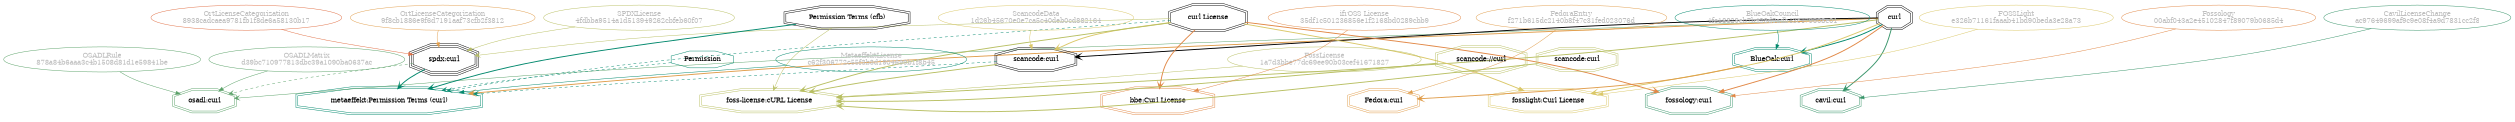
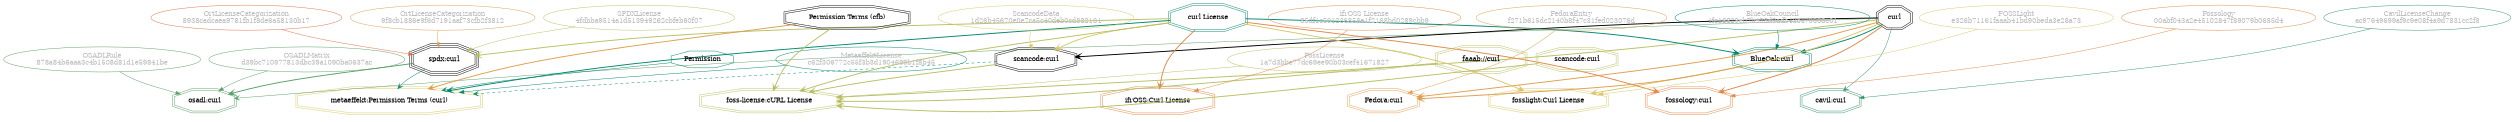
  strict digraph {
    splines=curved
    node [shape=doubleoctagon]
    edge [color="#b8bf62" weight=0.7 arrowhead=vee style=bold]
    n1 [color="#b8bf62" fillcolor="beige;1" fontcolor=gray label="SPDXLicense\n4fdbba9514a1d513949262cbfeb60f07" shape=ellipse]
    n2 [label="spdx:curl" shape=tripleoctagon]
    n3 [color="#58a066" label="osadl:curl"]
-   n4 [color="#00876c" label="metaeffekt:Permission Terms (curl)"]
+   n4 [color="#dac767" label="metaeffekt:Permission Terms (curl)"]
    n5 [color="#e09d4b" label="Fedora:curl"]
    n6 [label=curl]
    n7 [color="#00876c" label="BlueOak:curl"]
    n8 [label="scancode:curl"]
-   n9 [color="#379469" label="fossology:curl"]
+   n9 [color="#e18745" label="fossology:curl"]
    n10 [color="#379469" label="cavil:curl"]
    n11 [color="#b8bf62" label="foss-license:cURL License"]
    n12 [color="#dac767" label="fosslight:Curl License"]
-   n13 [label="curl License"]
-   n14 [color="#e18745" label="bbe:Curl License"]
+   n13 [label="curl License" color="#00876c"]
+   n14 [color="#e18745" label="ifrOSS:Curl License"]
    n15 [color="#e09d4b" fillcolor="beige;1" fontcolor=gray label="FedoraEntry\nf271b615dc2140b8f47c31fed023076d" shape=ellipse]
    n16 [color="#00876c" fillcolor="beige;1" fontcolor=gray label="BlueOakCouncil\n4fe18829eb7b423d9adb43c479508e01" shape=ellipse]
    n17 [color="#58a066" fillcolor="beige;1" fontcolor=gray label="OSADLRule\n878a84b6aaa3c4b1508d81d1e59841be" shape=ellipse]
    n18 [color="#58a066" fillcolor="beige;1" fontcolor=gray label="OSADLMatrix\nd39bc710977813dbc39a1090ba0637ac" shape=ellipse]
    n19 [color="#dac767" fillcolor="beige;1" fontcolor=gray label="ScancodeData\n1d26b45670e0e7ca5c40deb0cd882164" shape=ellipse]
    n20 [color="#e18745" fillcolor="beige;1" fontcolor=gray label="Fossology\n00abf043a2e45102847f89079b0685d4" shape=ellipse]
    n21 [color="#e06f45" fillcolor="beige;1" fontcolor=gray label="OrtLicenseCategorization\n8938cadcaea9781fb1f8de6a58130b17" shape=ellipse]
    n22 [color="#e09d4b" fillcolor="beige;1" fontcolor=gray label="OrtLicenseCategorization\n9f8cb1886e9f6d7191aaf73cfb2f3812" shape=ellipse]
    n23 [color="#379469" fillcolor="beige;1" fontcolor=gray label="CavilLicenseChange\nac97649699af9c9e08f4a9d7831cc2f8" shape=ellipse]
    n24 [color="#00876c" label=Permission shape=octagon]
    n25 [color="#00876c" fillcolor="beige;1" fontcolor=gray label="MetaeffektLicense\nc62f306772c55f3b3d1904699b1f8b45" shape=ellipse]
    n26 [label="Permission Terms (cfb)"]
    n27 [color="#b8bf62" fillcolor="beige;1" fontcolor=gray label="FossLicense\n1a7d3bbe77dc69ee90b03cef41671827" shape=ellipse]
-   n28 [color="#b8bf62" label="scancode://curl"]
+   n28 [color="#b8bf62" label="faaab://curl"]
    n29 [color="#b8bf62" label="scancode:curl"]
    n30 [color="#dac767" fillcolor="beige;1" fontcolor=gray label="FOSSLight\ne326b71161faaab41bd90beda3e28a73" shape=ellipse]
    n31 [color="#e18745" fillcolor="beige;1" fontcolor=gray label="ifrOSS License\n35df1c501236856e1f2168bd0289cbb9" shape=ellipse]
    n1 -> n2 [weight=0.5 arrowhead="" style=""]
-   n2 -> n3 [color="#58a066" style=dashed]
-   n2 -> n4 [color="#00876c"]
+   n2 -> n3 [color="#58a066"]
+   n2 -> n4 [color="#00876c" style=solid]
    n6 -> n3 [color="#58a066" style=solid]
-   n6 -> n4 [color="#e09d4b"]
-   n6 -> n7 [color="#00876c"]
+   n6 -> n5 [color="#e09d4b"]
+   n6 -> n7 [arrowhead=normal color="#00876c"]
    n6 -> n8 [color=""]
-   n6 -> n9 [arrowhead=normal color="#e18745"]
-   n6 -> n10 [color="#379469"]
+   n6 -> n9 [color="#e18745"]
+   n6 -> n10 [color="#379469" style=solid]
    n6 -> n11
    n6 -> n12 [color="#dac767"]
    n7 -> n5 [color="#e09d4b"]
    n8 -> n4 [color="#00876c" style=dashed weight=0.5]
    n8 -> n11
-   n13 -> n2 [style=solid]
-   n13 -> n4 [color="#00876c" style=dashed weight=0.5]
+   n13 -> n2
+   n13 -> n4 [color="#00876c" weight=0.5]
+   n13 -> n7 [color="#00876c"]
    n13 -> n8 [color="#dac767"]
    n13 -> n9 [color="#e18745"]
    n13 -> n11
-   n13 -> n12 [arrowhead=normal color="#dac767"]
+   n13 -> n12 [color="#dac767"]
    n13 -> n14 [color="#e18745"]
    n15 -> n5 [color="#e09d4b" weight=0.5 arrowhead="" style=""]
    n16 -> n7 [color="#00876c" weight=0.5 arrowhead="" style=""]
    n17 -> n3 [color="#58a066" weight=0.5 arrowhead="" style=""]
    n18 -> n3 [color="#58a066" weight=0.5 arrowhead="" style=""]
    n19 -> n8 [color="#dac767" weight=0.5 arrowhead="" style=""]
    n20 -> n9 [color="#e18745" weight=0.5 arrowhead="" style=""]
    n21 -> n2 [color="#e06f45" weight=0.5 arrowhead="" style=""]
    n22 -> n2 [color="#e09d4b" weight=0.5 arrowhead="" style=""]
    n23 -> n10 [color="#379469" weight=0.5 arrowhead="" style=""]
-   n24 -> n4 [color="#00876c" style=dashed weight=0.5]
+   n24 -> n4 [color="#00876c" style=solid weight=0.5]
    n25 -> n4 [color="#00876c" weight=0.5 arrowhead="" style=""]
-   n26 -> n4 [color="#00876c"]
-   n26 -> n11 [style=solid]
+   n26 -> n4 [color="#e09d4b"]
+   n26 -> n11
    n27 -> n11 [weight=0.5 arrowhead="" style=""]
    n28 -> n11
    n29 -> n11
    n30 -> n12 [color="#dac767" weight=0.5 arrowhead="" style=""]
    n31 -> n14 [color="#e18745" weight=0.5 arrowhead="" style=""]
  }
